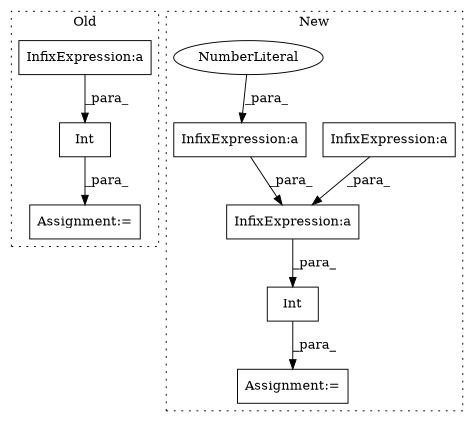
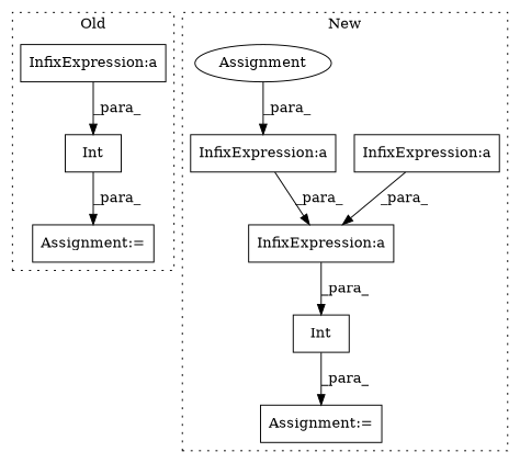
  digraph {
    node [a=27 l=3 shape=box]
    n1 [a=32 l="4,1" label=Int s="6412,6455"]
    n2 [a=7 l=1 label="Assignment:=" s=6470]
    n3 [label="InfixExpression:a" s=6436]
    n4 [a=32 l="4,1" label=Int s="6479,6533"]
    n5 [a=7 l=1 label="Assignment:=" s=6478]
    n6 [label="InfixExpression:a" s=6442]
    n7 [label="InfixExpression:a" s=6510]
    n8 [label="InfixExpression:a" s=6498]
-   n9 [a=34 label=NumberLiteral s=6495 shape=ellipse]
+   n9 [a=34 label=Assignment s=6495 shape=ellipse]
    subgraph cluster_1 {
      label=Old
      style=dotted
      n1
      n2
      n3
    }
    subgraph cluster_2 {
      label=New
      style=dotted
      n4
      n5
      n6
      n7
      n8
      n9
    }
    n1 -> n2 [label=_para_]
    n3 -> n1 [label=_para_]
    n4 -> n5 [label=_para_]
    n6 -> n7 [label=_para_]
    n7 -> n4 [label=_para_]
    n8 -> n7 [label=_para_]
    n9 -> n8 [label=_para_]
  }
